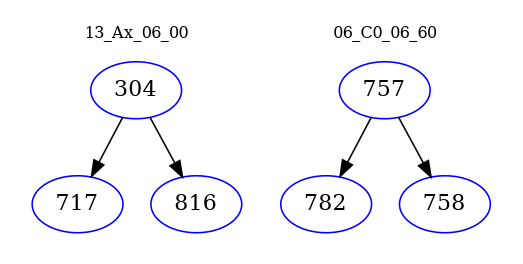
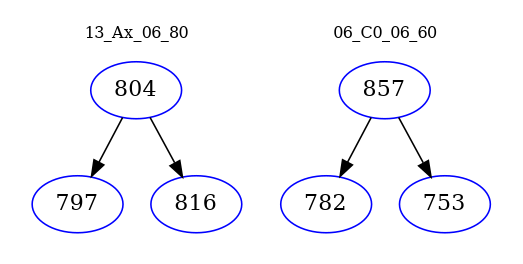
  digraph {
    node [color=blue]
    edge [color=black]
-   n1 [label=304]
-   n2 [label=717]
+   n1 [label=804]
+   n2 [label=797]
    n3 [label=816]
-   n4 [label=757]
+   n4 [label=857]
    n5 [label=782]
-   n6 [label=758]
+   n6 [label=753]
    subgraph cluster_1 {
      color=white
      fontsize=10
-     label="13_Ax_06_00"
+     label="13_Ax_06_80"
      n1
      n2
      n3
    }
    subgraph cluster_2 {
      color=white
      fontsize=10
      label="06_C0_06_60"
      n4
      n5
      n6
    }
    n1 -> n2
    n1 -> n3
    n4 -> n5
    n4 -> n6
  }
